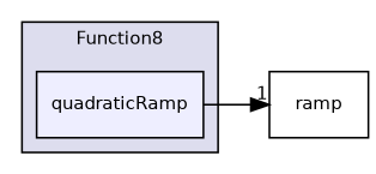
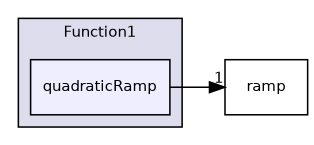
  digraph {
    compound=true
    rankdir=LR
    node [fontname=Helvetica fontsize=10 shape=box]
    n1 [fillcolor="#eeeeff" label=quadraticRamp pencolor=black style=filled]
    n2 [label=ramp]
    subgraph cluster_1 {
      bgcolor="#ddddee"
      fontname=Helvetica
      fontsize=10
-     label=Function8
+     label=Function1
      pencolor=black
      n1
    }
    n1 -> n2 [headlabel=1 labeldistance=1.5 labelfontname=Helvetica labelfontsize=10]
  }
